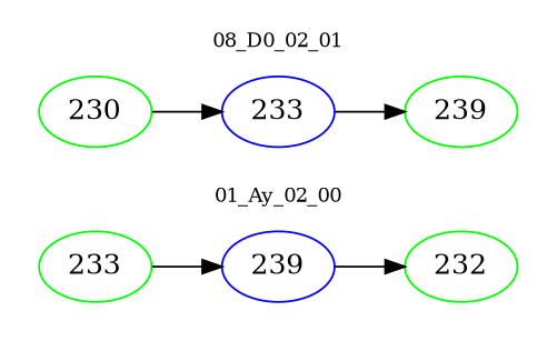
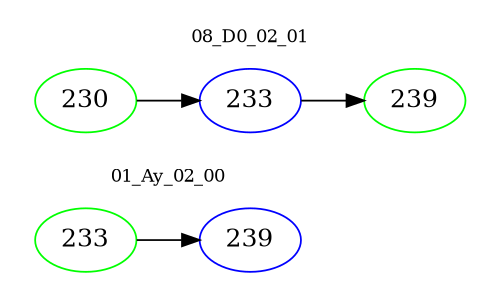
  digraph {
    rankdir=LR
    node [color=green]
    edge [color=black]
    n1 [label=233]
    n2 [color=blue label=239]
-   n3 [label=232]
    n4 [label=230]
    n5 [color=blue label=233]
    n6 [label=239]
    subgraph cluster_1 {
      color=white
      fontsize=10
      label="01_Ay_02_00"
      n1
      n2
-     n3
    }
    subgraph cluster_2 {
      color=white
      fontsize=10
      label="08_D0_02_01"
      n4
      n5
      n6
    }
    n1 -> n2
-   n2 -> n3
    n4 -> n5
    n5 -> n6
  }
